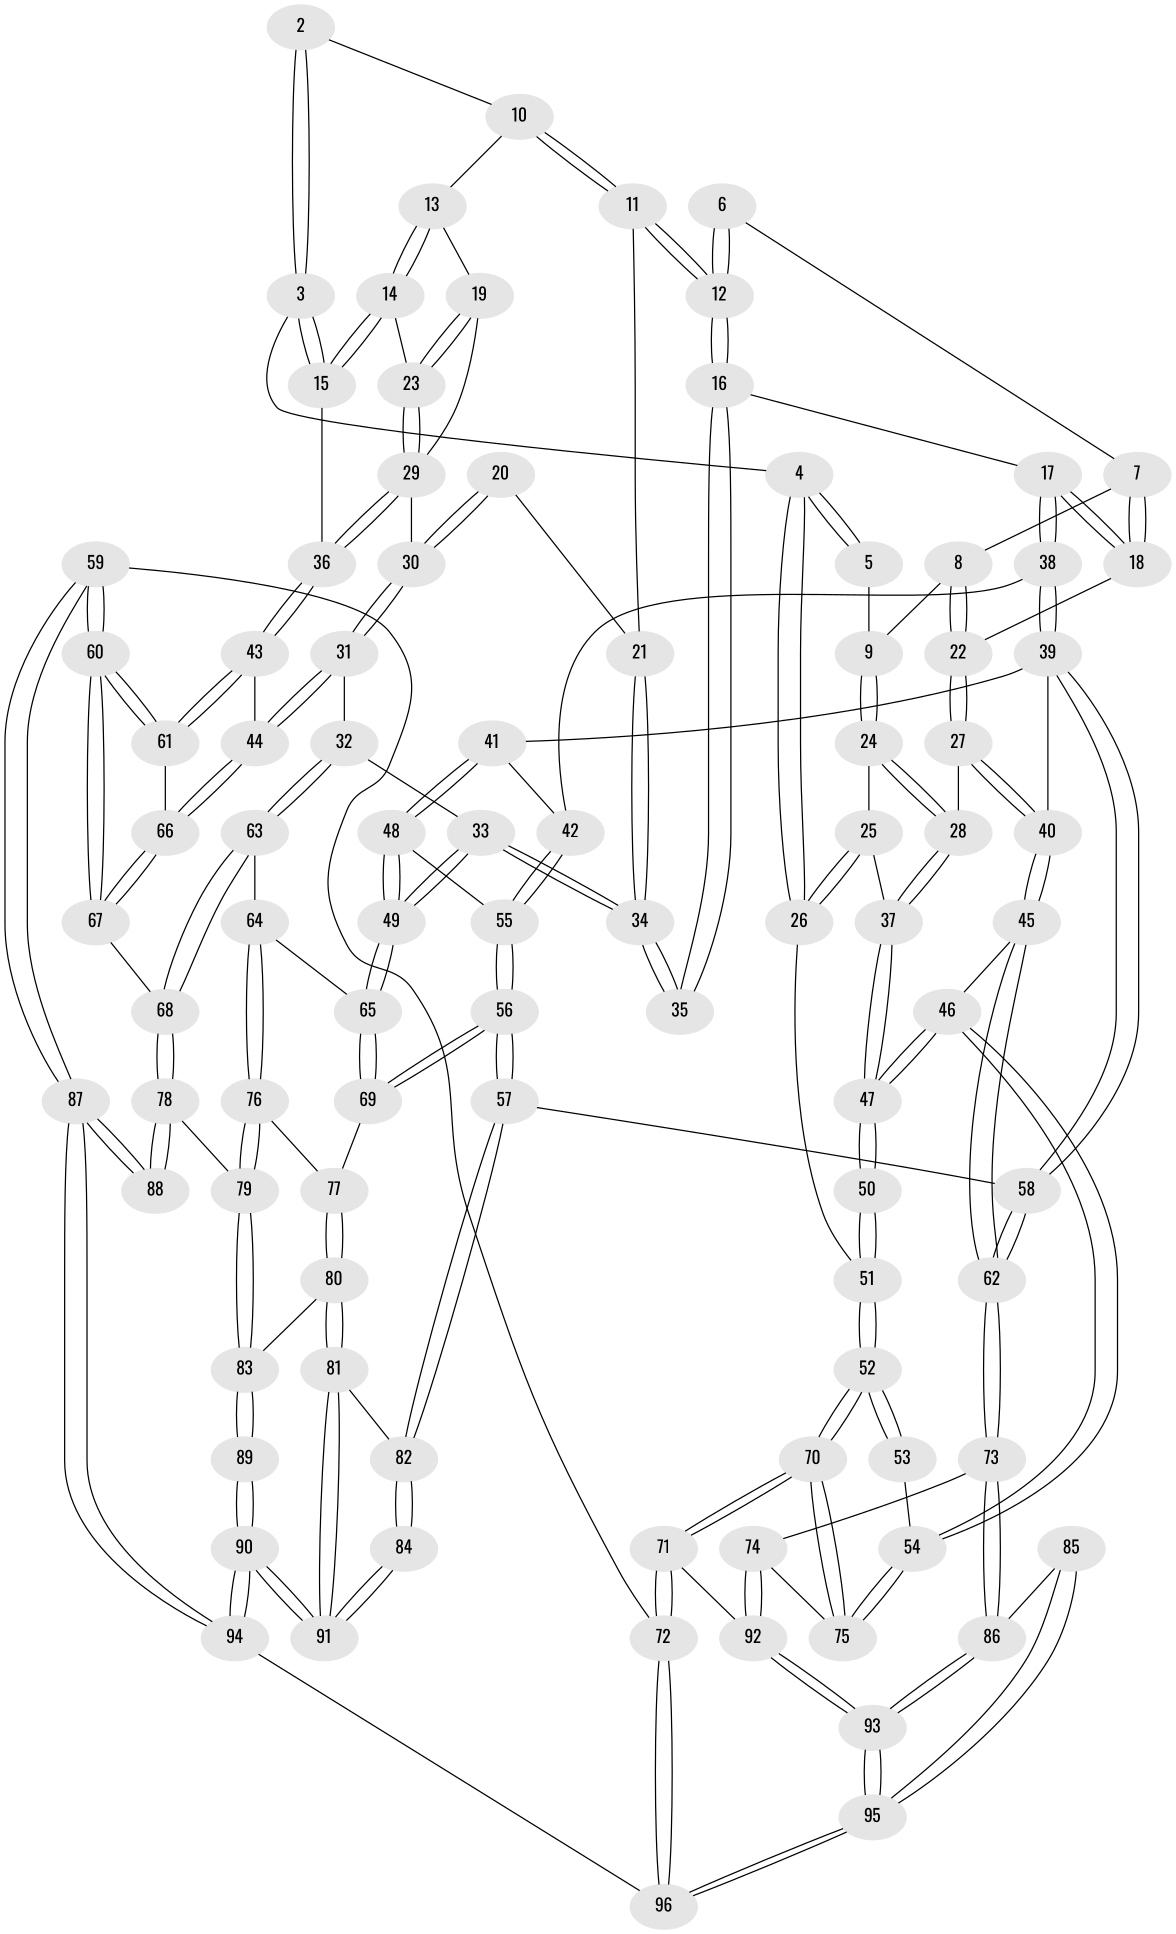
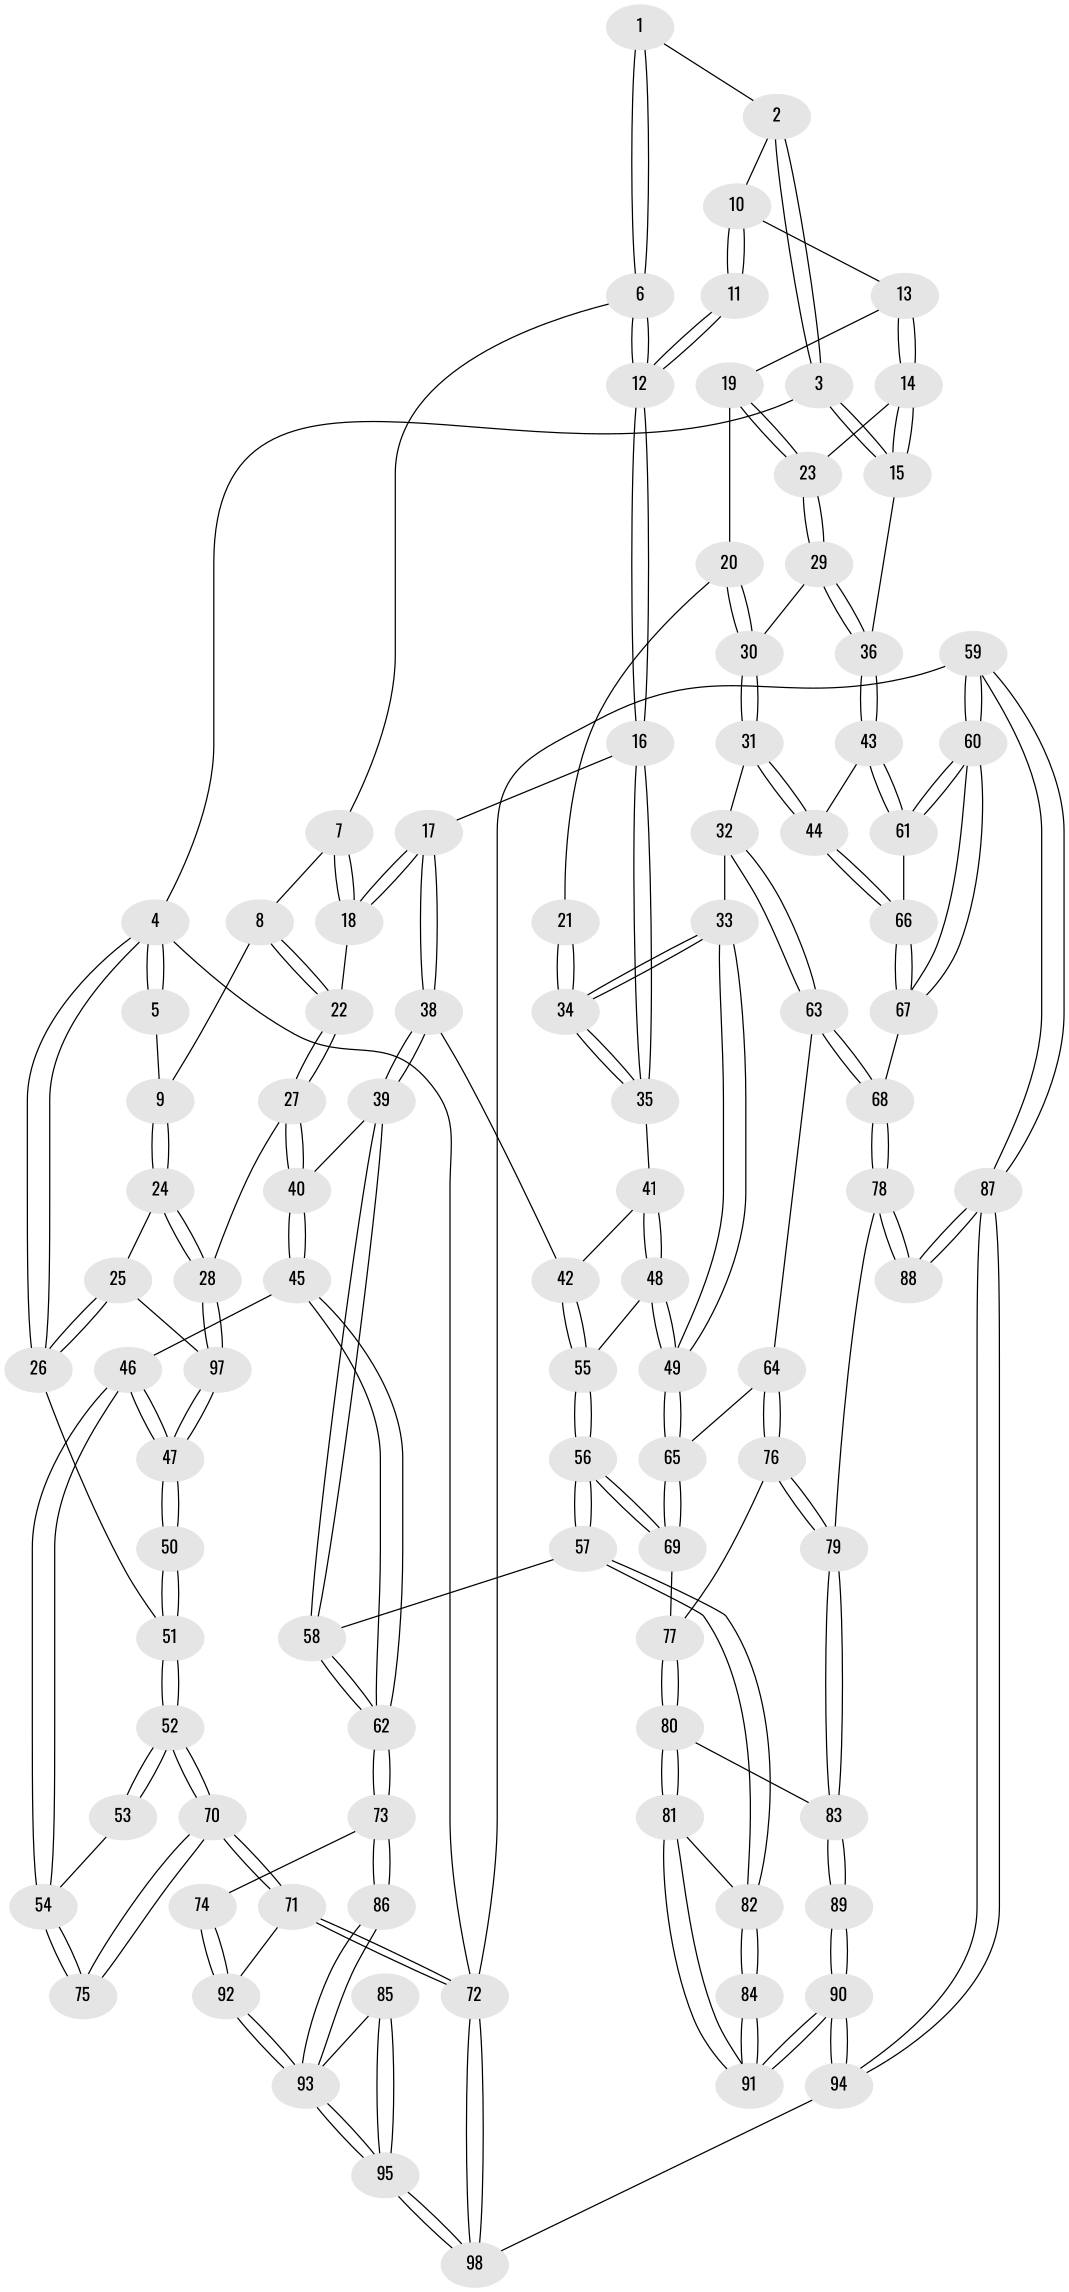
  graph {
    fontname=Oswald
    node [color=gray90 fontname=Oswald style=filled]
    edge [fontname=Oswald]
+   1
    2
    6
    3
    10
    7
    12
    4
    15
    11
    13
    5
    26
    72
    36
    59
    60
    87
    9
    51
-   96
+   96 [label=98]
    24
    8
    18
    16
    22
    27
    25
    28
    21
    14
    19
    34
    17
    35
    23
    20
    29
    43
    38
    41
    39
    42
    30
    31
    40
-   37
+   37 [label=97]
    47
    52
    45
    32
    44
    33
    63
    66
    49
    64
    68
    65
    48
    61
    50
    58
    55
    62
    46
    56
    67
    54
    73
    75
    69
    53
    70
    71
    57
    82
    77
    84
    88
    94
    74
    86
    76
    78
    79
    80
    92
    93
    83
    81
    89
    91
    90
    85
    95
+   1 -- 2
+   1 -- 6
+   1 -- 6
    2 -- 3
    2 -- 3
    2 -- 10
    6 -- 7
    6 -- 12
    6 -- 12
    3 -- 4
    3 -- 15
    3 -- 15
    10 -- 11
    10 -- 11
    10 -- 13
    7 -- 8
    7 -- 18
    7 -- 18
    12 -- 16
    12 -- 16
    4 -- 5
    4 -- 5
    4 -- 26
    4 -- 26
+   4 -- 72
    15 -- 36
    11 -- 12
    11 -- 12
-   11 -- 21
    13 -- 14
    13 -- 14
    13 -- 19
    5 -- 9
    26 -- 51
    72 -- 96
    72 -- 96
    36 -- 43
    36 -- 43
    59 -- 72
    59 -- 60
    59 -- 60
    59 -- 87
    59 -- 87
    60 -- 61
    60 -- 61
    60 -- 67
    60 -- 67
    87 -- 88
    87 -- 88
    87 -- 94
    87 -- 94
    9 -- 24
    9 -- 24
    51 -- 52
    51 -- 52
    24 -- 25
    24 -- 28
    24 -- 28
    8 -- 9
    8 -- 22
    8 -- 22
    18 -- 22
    16 -- 17
    16 -- 35
    16 -- 35
    22 -- 27
    22 -- 27
    27 -- 28
    27 -- 40
    27 -- 40
    25 -- 26
    25 -- 26
    25 -- 37
    28 -- 37
    28 -- 37
    21 -- 34
    21 -- 34
    14 -- 15
    14 -- 15
    14 -- 23
    19 -- 23
    19 -- 23
-   19 -- 29
+   19 -- 20
    34 -- 35
    34 -- 35
    17 -- 18
    17 -- 18
    17 -- 38
    17 -- 38
-   39 -- 41
+   35 -- 41
    23 -- 29
    23 -- 29
    20 -- 21
    20 -- 30
    20 -- 30
    29 -- 36
    29 -- 36
    29 -- 30
    43 -- 44
    43 -- 61
    43 -- 61
    38 -- 39
    38 -- 39
    38 -- 42
    41 -- 42
    41 -- 48
    41 -- 48
    39 -- 40
    39 -- 58
    39 -- 58
    42 -- 55
    42 -- 55
    30 -- 31
    30 -- 31
    31 -- 32
    31 -- 44
    31 -- 44
    40 -- 45
    40 -- 45
    37 -- 47
    37 -- 47
    47 -- 50
    47 -- 50
    52 -- 53
    52 -- 53
    52 -- 70
    52 -- 70
    45 -- 62
    45 -- 62
    45 -- 46
    32 -- 33
    32 -- 63
    32 -- 63
    44 -- 66
    44 -- 66
    33 -- 34
    33 -- 34
    33 -- 49
    33 -- 49
    63 -- 64
    63 -- 68
    63 -- 68
    66 -- 67
    66 -- 67
    49 -- 65
    49 -- 65
    64 -- 65
    64 -- 76
    64 -- 76
    68 -- 78
    68 -- 78
    65 -- 69
    65 -- 69
    48 -- 49
    48 -- 49
    48 -- 55
    61 -- 66
    50 -- 51
    50 -- 51
    58 -- 62
    58 -- 62
    55 -- 56
    55 -- 56
    62 -- 73
    62 -- 73
    46 -- 47
    46 -- 47
    46 -- 54
    46 -- 54
    56 -- 69
    56 -- 69
    56 -- 57
    56 -- 57
    67 -- 68
    54 -- 75
    54 -- 75
    73 -- 74
    73 -- 86
    73 -- 86
    69 -- 77
    53 -- 54
    70 -- 75
    70 -- 75
    70 -- 71
    70 -- 71
    71 -- 72
    71 -- 72
    71 -- 92
    57 -- 58
    57 -- 82
    57 -- 82
    82 -- 84
    82 -- 84
    77 -- 80
    77 -- 80
    84 -- 91
    84 -- 91
    94 -- 96
-   74 -- 75
    74 -- 92
    74 -- 92
    86 -- 93
    86 -- 93
    76 -- 77
    76 -- 79
    76 -- 79
    78 -- 88
    78 -- 88
    78 -- 79
    79 -- 83
    79 -- 83
    80 -- 83
    80 -- 81
    80 -- 81
    92 -- 93
    92 -- 93
    93 -- 95
    93 -- 95
    83 -- 89
    83 -- 89
    81 -- 82
    81 -- 91
    81 -- 91
    89 -- 90
    89 -- 90
    90 -- 94
    90 -- 94
    90 -- 91
    90 -- 91
-   85 -- 86
+   85 -- 93
    85 -- 95
    85 -- 95
    95 -- 96
    95 -- 96
  }
